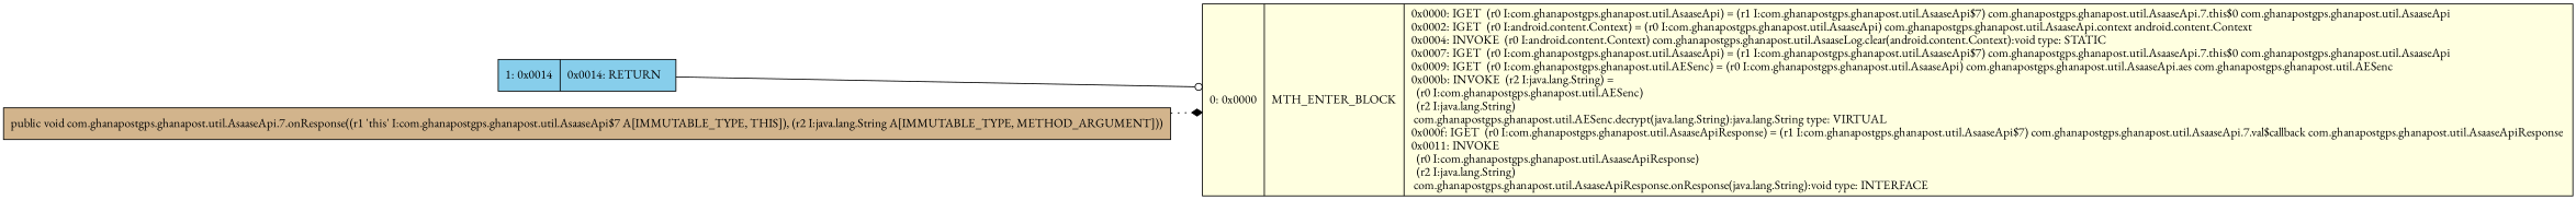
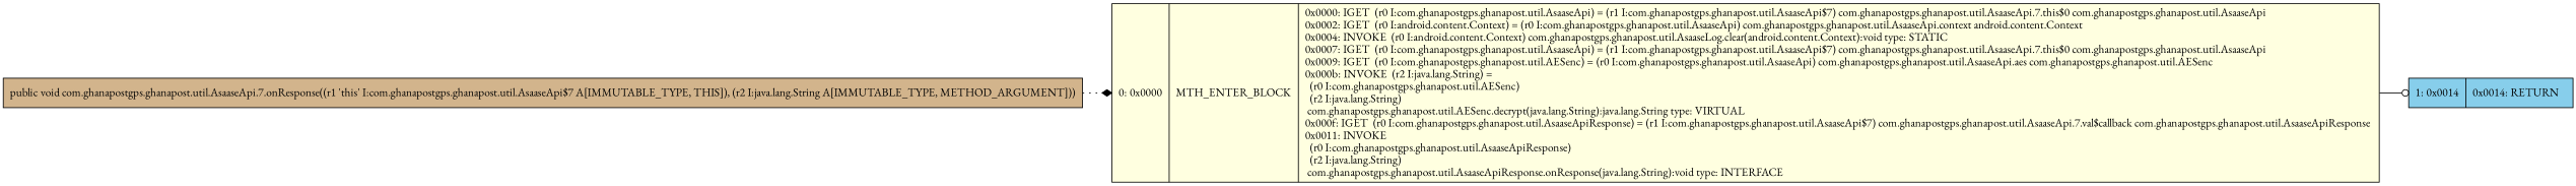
  digraph {
    rankdir=LR
    fontname="EB Garamond"
    node [shape=record style=filled fontname="EB Garamond"]
    edge [fontname="EB Garamond"]
    n1 [label="{0\:\ 0x0000|MTH_ENTER_BLOCK\l|0x0000: IGET  (r0 I:com.ghanapostgps.ghanapost.util.AsaaseApi) = (r1 I:com.ghanapostgps.ghanapost.util.AsaaseApi$7) com.ghanapostgps.ghanapost.util.AsaaseApi.7.this$0 com.ghanapostgps.ghanapost.util.AsaaseApi \l0x0002: IGET  (r0 I:android.content.Context) = (r0 I:com.ghanapostgps.ghanapost.util.AsaaseApi) com.ghanapostgps.ghanapost.util.AsaaseApi.context android.content.Context \l0x0004: INVOKE  (r0 I:android.content.Context) com.ghanapostgps.ghanapost.util.AsaaseLog.clear(android.content.Context):void type: STATIC \l0x0007: IGET  (r0 I:com.ghanapostgps.ghanapost.util.AsaaseApi) = (r1 I:com.ghanapostgps.ghanapost.util.AsaaseApi$7) com.ghanapostgps.ghanapost.util.AsaaseApi.7.this$0 com.ghanapostgps.ghanapost.util.AsaaseApi \l0x0009: IGET  (r0 I:com.ghanapostgps.ghanapost.util.AESenc) = (r0 I:com.ghanapostgps.ghanapost.util.AsaaseApi) com.ghanapostgps.ghanapost.util.AsaaseApi.aes com.ghanapostgps.ghanapost.util.AESenc \l0x000b: INVOKE  (r2 I:java.lang.String) = \l  (r0 I:com.ghanapostgps.ghanapost.util.AESenc)\l  (r2 I:java.lang.String)\l com.ghanapostgps.ghanapost.util.AESenc.decrypt(java.lang.String):java.lang.String type: VIRTUAL \l0x000f: IGET  (r0 I:com.ghanapostgps.ghanapost.util.AsaaseApiResponse) = (r1 I:com.ghanapostgps.ghanapost.util.AsaaseApi$7) com.ghanapostgps.ghanapost.util.AsaaseApi.7.val$callback com.ghanapostgps.ghanapost.util.AsaaseApiResponse \l0x0011: INVOKE  \l  (r0 I:com.ghanapostgps.ghanapost.util.AsaaseApiResponse)\l  (r2 I:java.lang.String)\l com.ghanapostgps.ghanapost.util.AsaaseApiResponse.onResponse(java.lang.String):void type: INTERFACE \l}" fillcolor=lightyellow]
    n2 [label="{1\:\ 0x0014|0x0014: RETURN   \l}" fillcolor=skyblue]
    n3 [label="{public void com.ghanapostgps.ghanapost.util.AsaaseApi.7.onResponse((r1 'this' I:com.ghanapostgps.ghanapost.util.AsaaseApi$7 A[IMMUTABLE_TYPE, THIS]), (r2 I:java.lang.String A[IMMUTABLE_TYPE, METHOD_ARGUMENT])) }" fillcolor=tan]
-   n2 -> n1 [style=solid arrowhead=odot]
+   n1 -> n2 [style=solid arrowhead=odot]
    n3 -> n1 [style=dotted arrowhead=diamond]
  }
